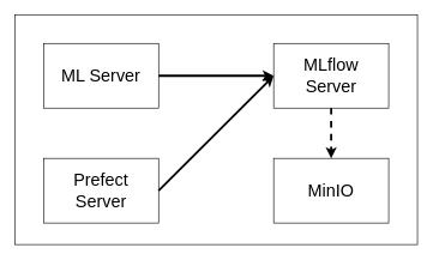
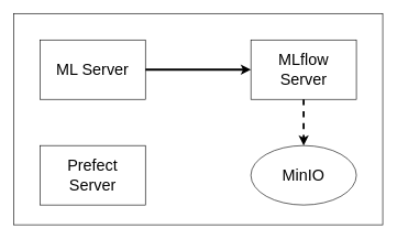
  <mxCell id="0" />
  <mxCell id="1" parent="0" />
  <mxCell id="2" value="" style="rounded=0;whiteSpace=wrap;html=1;fontSize=24;" parent="1" vertex="1"><mxGeometry x="20" y="20" width="560" height="320" as="geometry" /></mxCell>
  <mxCell id="3" value="&lt;font style=&quot;font-size: 24px;&quot;&gt;ML Server&lt;/font&gt;" style="rounded=0;whiteSpace=wrap;html=1;" parent="1" vertex="1"><mxGeometry x="60" y="60" width="160" height="90" as="geometry" /></mxCell>
  <mxCell id="4" value="&lt;font style=&quot;font-size: 24px;&quot;&gt;Prefect&lt;br&gt;Server&lt;br&gt;&lt;/font&gt;" style="rounded=0;whiteSpace=wrap;html=1;" parent="1" vertex="1"><mxGeometry x="60" y="220" width="160" height="90" as="geometry" /></mxCell>
  <mxCell id="5" value="&lt;font style=&quot;font-size: 24px;&quot;&gt;MLflow&lt;br&gt;Server&lt;br&gt;&lt;/font&gt;" style="rounded=0;whiteSpace=wrap;html=1;" parent="1" vertex="1"><mxGeometry x="380" y="60" width="160" height="90" as="geometry" /></mxCell>
- <mxCell id="6" value="&lt;font style=&quot;font-size: 24px;&quot;&gt;MinIO&lt;br&gt;&lt;/font&gt;" style="rounded=0;whiteSpace=wrap;html=1;" parent="1" vertex="1"><mxGeometry x="380" y="220" width="160" height="90" as="geometry" /></mxCell>
+ <mxCell id="6" value="&lt;font style=&quot;font-size: 24px;&quot;&gt;MinIO&lt;br&gt;&lt;/font&gt;" style="ellipse;whiteSpace=wrap;html=1;" parent="1" vertex="1"><mxGeometry x="380" y="220" width="160" height="90" as="geometry" /></mxCell>
  <mxCell id="7" value="" style="endArrow=classic;html=1;rounded=0;fontSize=24;exitX=1;exitY=0.5;exitDx=0;exitDy=0;strokeWidth=3;" parent="1" source="3" target="5" edge="1"><mxGeometry width="50" height="50" relative="1" as="geometry"><mxPoint x="540" y="340" as="sourcePoint" /><mxPoint x="590" y="290" as="targetPoint" /></mxGeometry></mxCell>
  <mxCell id="8" value="" style="endArrow=classic;html=1;rounded=0;fontSize=24;strokeWidth=3;exitX=0.5;exitY=1;exitDx=0;exitDy=0;dashed=1;" parent="1" source="5" target="6" edge="1"><mxGeometry width="50" height="50" relative="1" as="geometry"><mxPoint x="560" y="120" as="sourcePoint" /><mxPoint x="390" y="130" as="targetPoint" /></mxGeometry></mxCell>
- <mxCell id="9" value="" style="endArrow=classic;html=1;rounded=0;fontSize=24;exitX=1;exitY=0.5;exitDx=0;exitDy=0;strokeWidth=3;entryX=0;entryY=0.5;entryDx=0;entryDy=0;" parent="1" source="4" target="5" edge="1"><mxGeometry width="50" height="50" relative="1" as="geometry"><mxPoint x="250" y="130" as="sourcePoint" /><mxPoint x="390" y="130" as="targetPoint" /></mxGeometry></mxCell>
